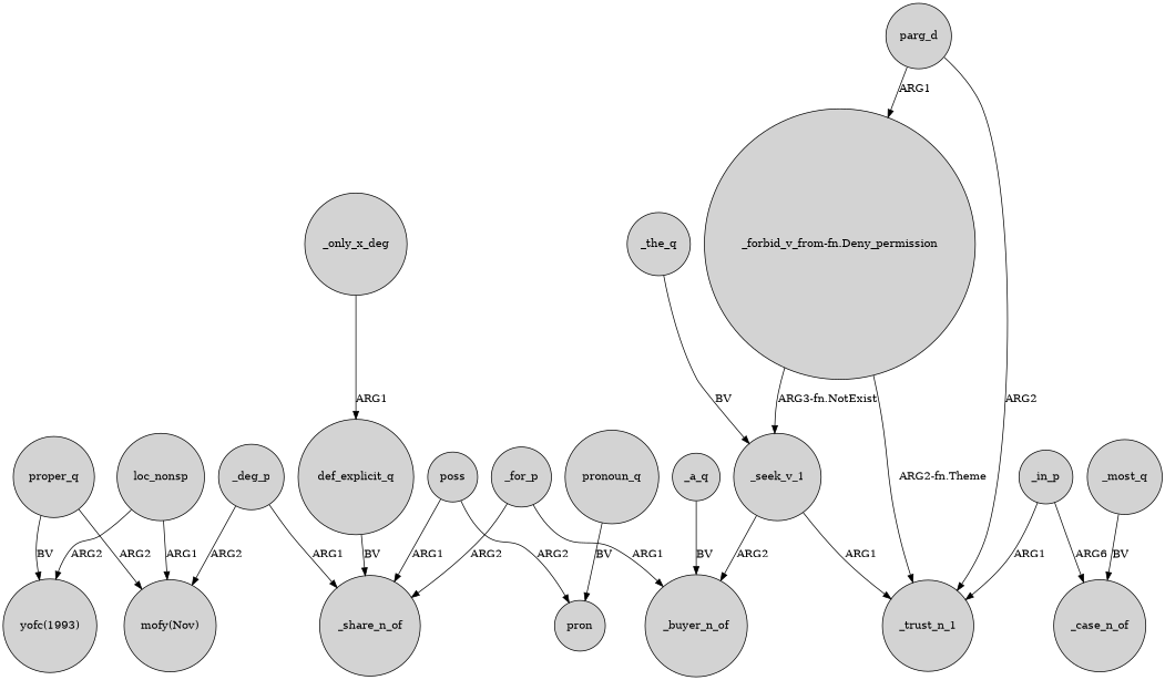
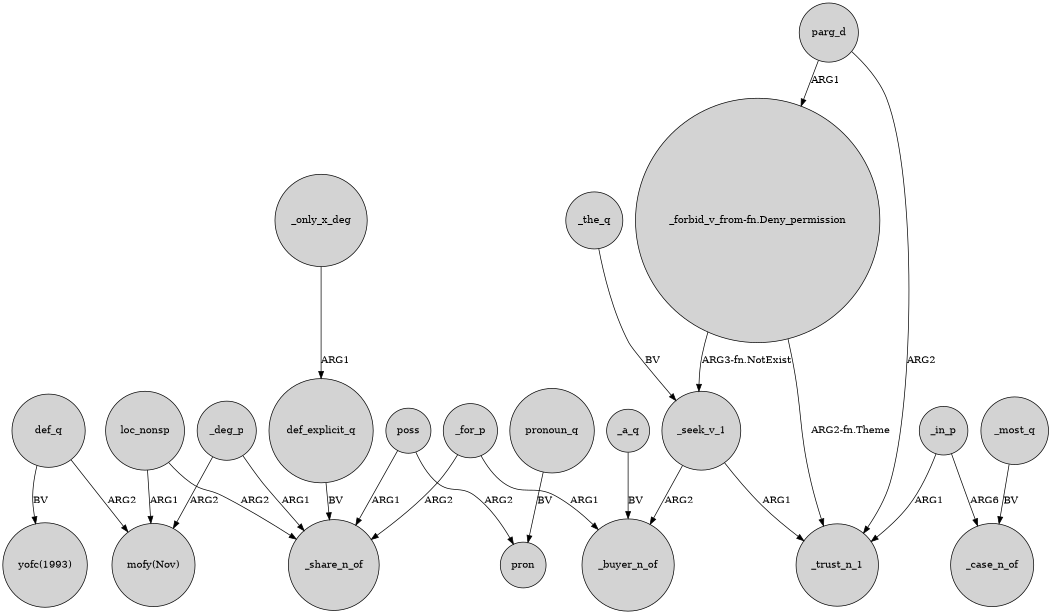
  digraph {
    node [shape=circle style=filled]
    loc_nonsp
    "yofc(1993)"
    "mofy(Nov)"
    poss
    pron
    _share_n_of
    _seek_v_1
    _buyer_n_of
    _trust_n_1
    _most_q
    _case_n_of
-   proper_q
+   proper_q [label=def_q]
    _for_p
    _a_q
    "_forbid_v_from-fn.Deny_permission"
    pronoun_q
    parg_d
    _in_p
    _the_q
    n20 [label=_deg_p]
    _only_x_deg
    def_explicit_q
-   loc_nonsp -> "yofc(1993)" [label=ARG2]
+   loc_nonsp -> _share_n_of [label=ARG2]
    loc_nonsp -> "mofy(Nov)" [label=ARG1]
    poss -> pron [label=ARG2]
    poss -> _share_n_of [label=ARG1]
    _seek_v_1 -> _buyer_n_of [label=ARG2]
    _seek_v_1 -> _trust_n_1 [label=ARG1]
    _most_q -> _case_n_of [label=BV]
    proper_q -> "yofc(1993)" [label=BV]
    proper_q -> "mofy(Nov)" [label=ARG2]
    _for_p -> _share_n_of [label=ARG2]
    _for_p -> _buyer_n_of [label=ARG1]
    _a_q -> _buyer_n_of [label=BV]
    "_forbid_v_from-fn.Deny_permission" -> _seek_v_1 [label="ARG3-fn.NotExist"]
    "_forbid_v_from-fn.Deny_permission" -> _trust_n_1 [label="ARG2-fn.Theme"]
    pronoun_q -> pron [label=BV]
    parg_d -> _trust_n_1 [label=ARG2]
    parg_d -> "_forbid_v_from-fn.Deny_permission" [label=ARG1]
    _in_p -> _trust_n_1 [label=ARG1]
    _in_p -> _case_n_of [label=ARG6]
    _the_q -> _seek_v_1 [label=BV]
    n20 -> "mofy(Nov)" [label=ARG2]
    n20 -> _share_n_of [label=ARG1]
    _only_x_deg -> def_explicit_q [label=ARG1]
    def_explicit_q -> _share_n_of [label=BV]
  }
